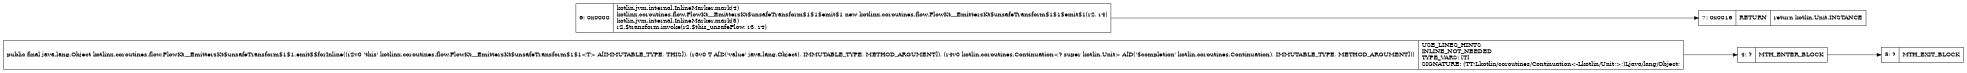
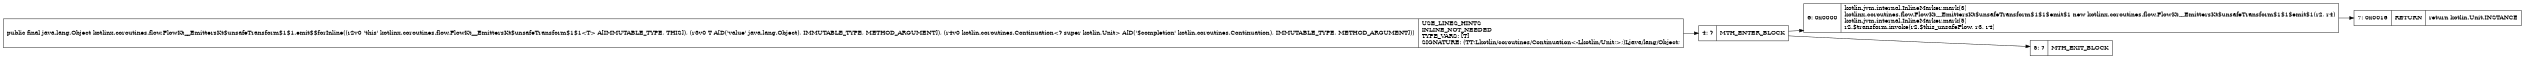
  digraph {
    rankdir=LR
    node [shape=record]
    n1 [label="{4\:\ ?|MTH_ENTER_BLOCK\l}"]
-   n2 [label="{6\:\ 0x0000|kotlin.jvm.internal.InlineMarker.mark(4)\lkotlinx.coroutines.flow.FlowKt__EmittersKt$unsafeTransform$1$1$emit$1 new kotlinx.coroutines.flow.FlowKt__EmittersKt$unsafeTransform$1$1$emit$1(r2, r4)\lkotlin.jvm.internal.InlineMarker.mark(5)\lr2.$transform.invoke(r2.$this_unsafeFlow, r3, r4)\l}"]
+   n2 [label="{6\:\ 0x0000|kotlin.jvm.internal.InlineMarker.mark(3)\lkotlinx.coroutines.flow.FlowKt__EmittersKt$unsafeTransform$1$1$emit$1 new kotlinx.coroutines.flow.FlowKt__EmittersKt$unsafeTransform$1$1$emit$1(r2, r4)\lkotlin.jvm.internal.InlineMarker.mark(5)\lr2.$transform.invoke(r2.$this_unsafeFlow, r3, r4)\l}"]
    n3 [label="{5\:\ ?|MTH_EXIT_BLOCK\l}"]
    n4 [label="{7\:\ 0x0016|RETURN\l|return kotlin.Unit.INSTANCE\l}"]
    n5 [label="{public final java.lang.Object kotlinx.coroutines.flow.FlowKt__EmittersKt$unsafeTransform$1$1.emit$$forInline((r2v0 'this' kotlinx.coroutines.flow.FlowKt__EmittersKt$unsafeTransform$1$1\<T\> A[IMMUTABLE_TYPE, THIS]), (r3v0 T A[D('value' java.lang.Object), IMMUTABLE_TYPE, METHOD_ARGUMENT]), (r4v0 kotlin.coroutines.Continuation\<? super kotlin.Unit\> A[D('$completion' kotlin.coroutines.Continuation), IMMUTABLE_TYPE, METHOD_ARGUMENT]))  | USE_LINES_HINTS\lINLINE_NOT_NEEDED\lTYPE_VARS: [T]\lSIGNATURE: (TT;Lkotlin\/coroutines\/Continuation\<\-Lkotlin\/Unit;\>;)Ljava\/lang\/Object;\l}"]
+   n1 -> n2
    n1 -> n3
    n2 -> n4
    n5 -> n1
  }
